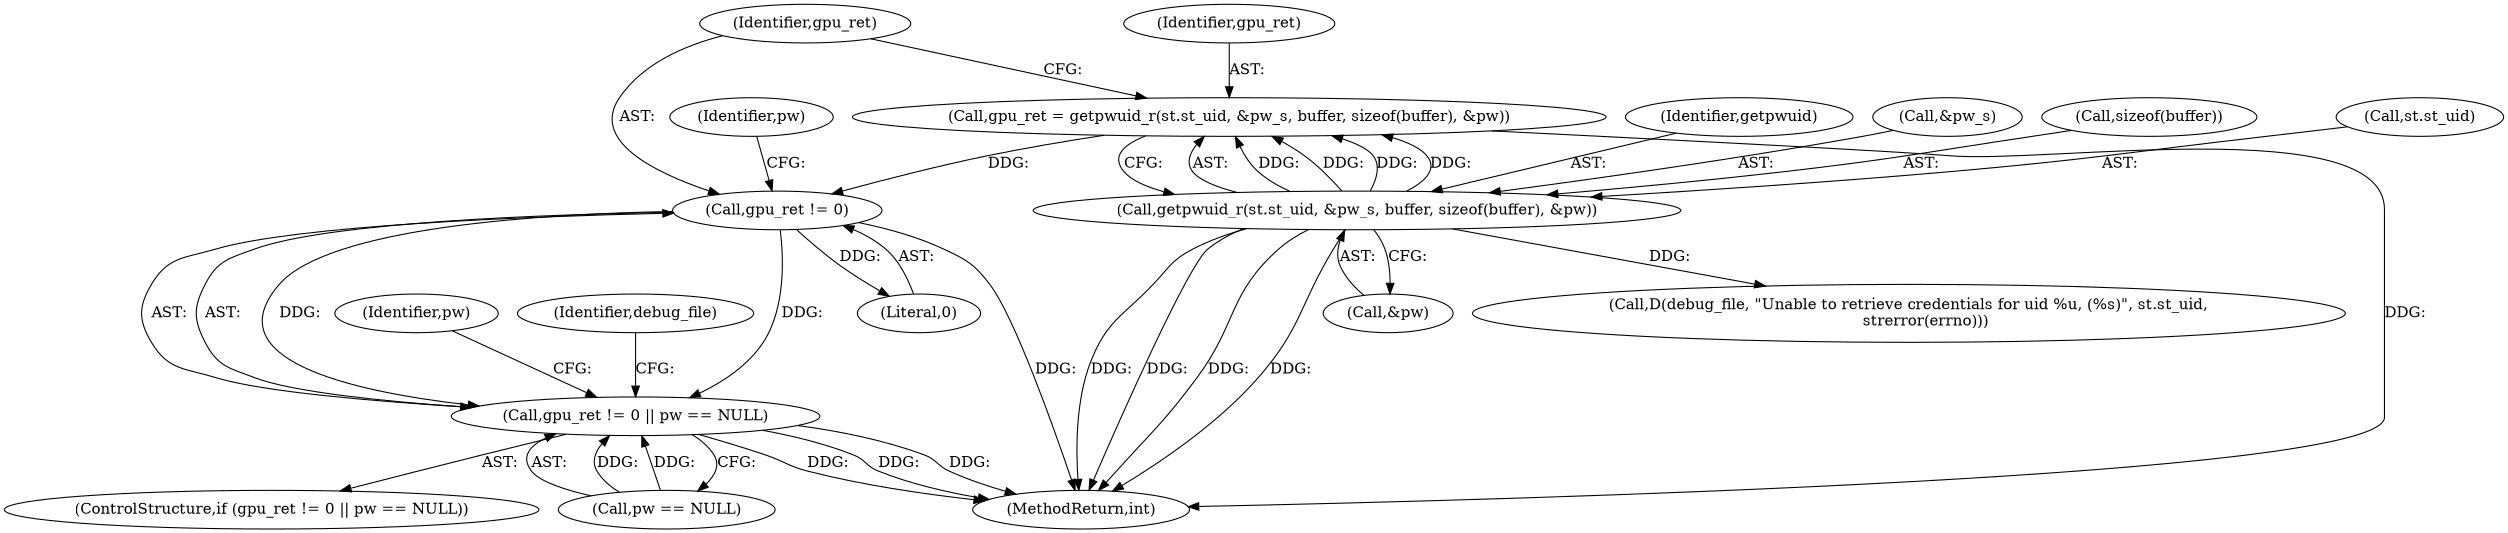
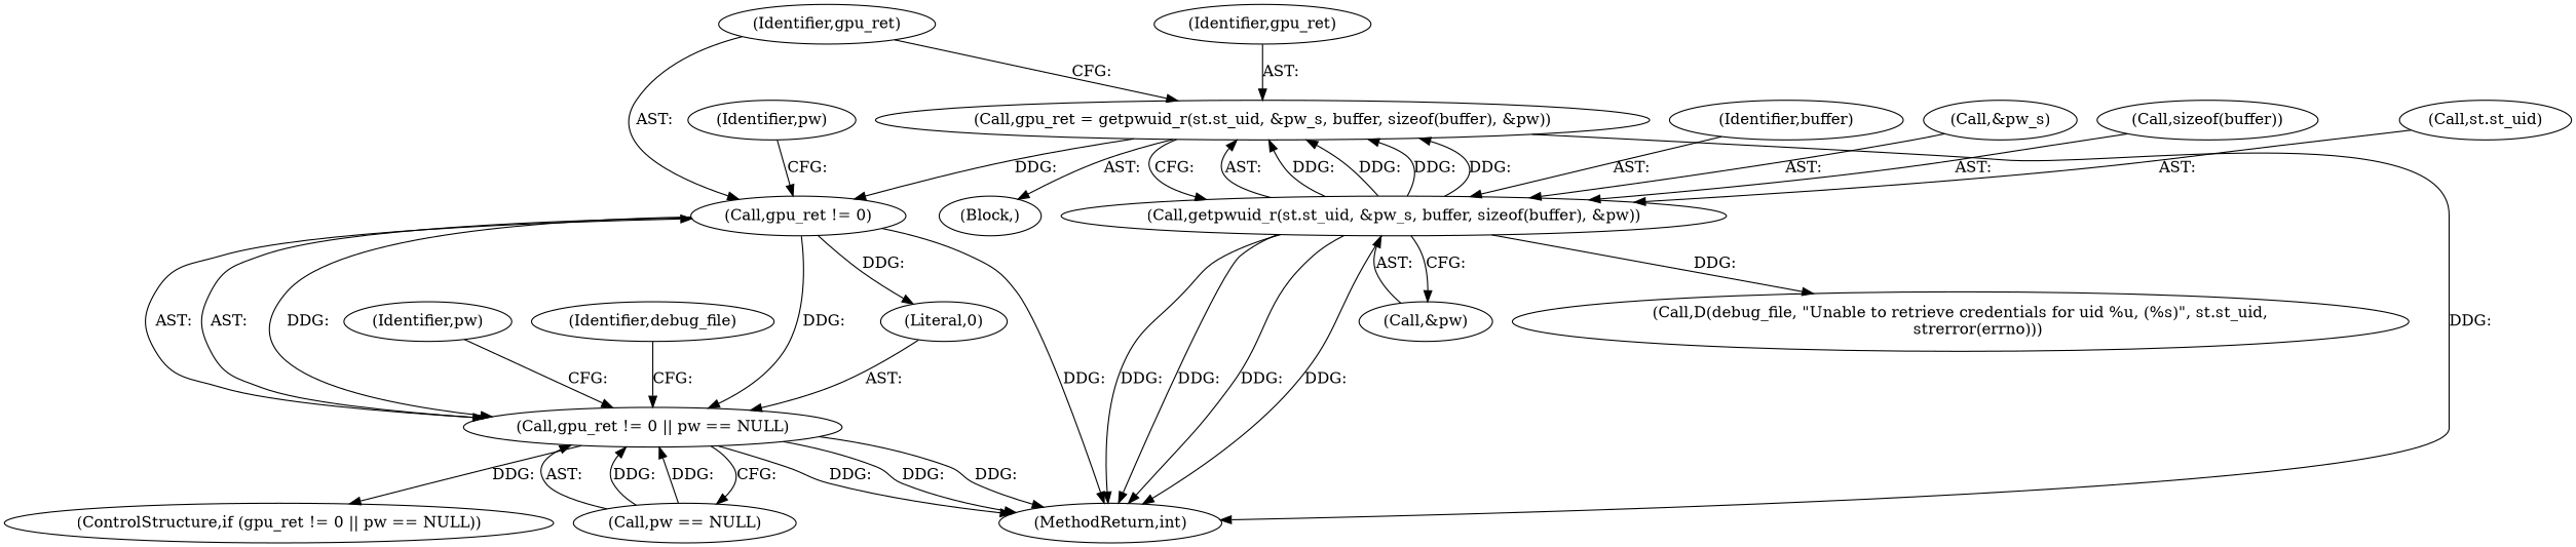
  digraph {
    n1 [label="(Call,gpu_ret = getpwuid_r(st.st_uid, &pw_s, buffer, sizeof(buffer), &pw))"]
    n2 [label="(Call,getpwuid_r(st.st_uid, &pw_s, buffer, sizeof(buffer), &pw))"]
    n3 [label="(Call,gpu_ret != 0)"]
+   n4 [label="(Block,)"]
    n5 [label="(MethodReturn,int)"]
    n6 [label="(Call,&pw)"]
    n7 [label="(Call,D(debug_file, \"Unable to retrieve credentials for uid %u, (%s)\", st.st_uid,\n       strerror(errno)))"]
    n8 [label="(Call,gpu_ret != 0 || pw == NULL)"]
    n9 [label="(Literal,0)"]
    n10 [label="(ControlStructure,if (gpu_ret != 0 || pw == NULL))"]
    n11 [label="(Call,pw == NULL)"]
    n12 [label="(Identifier,gpu_ret)"]
    n13 [label="(Identifier,pw)"]
    n14 [label="(Identifier,gpu_ret)"]
    n15 [label="(Identifier,pw)"]
    n16 [label="(Call,st.st_uid)"]
-   n17 [label="(Identifier,getpwuid)"]
+   n17 [label="(Identifier,buffer)"]
    n18 [label="(Identifier,debug_file)"]
    n19 [label="(Call,&pw_s)"]
    n20 [label="(Call,sizeof(buffer))"]
    n1 -> n2 [label="CFG: "]
    n1 -> n3 [label="DDG: "]
+   n1 -> n4 [label="AST: "]
    n1 -> n5 [label="DDG: "]
    n2 -> n1 [label="AST: "]
    n2 -> n1 [label="DDG: "]
    n2 -> n1 [label="DDG: "]
    n2 -> n1 [label="DDG: "]
    n2 -> n1 [label="DDG: "]
    n2 -> n5 [label="DDG: "]
    n2 -> n5 [label="DDG: "]
    n2 -> n5 [label="DDG: "]
    n2 -> n5 [label="DDG: "]
    n2 -> n6 [label="CFG: "]
    n2 -> n7 [label="DDG: "]
    n3 -> n5 [label="DDG: "]
    n3 -> n8 [label="AST: "]
    n3 -> n8 [label="DDG: "]
    n3 -> n8 [label="DDG: "]
    n3 -> n9 [label="DDG: "]
    n6 -> n2 [label="AST: "]
    n8 -> n3 [label="AST: "]
    n8 -> n5 [label="DDG: "]
    n8 -> n5 [label="DDG: "]
    n8 -> n5 [label="DDG: "]
-   n8 -> n10 [label="AST: "]
+   n8 -> n10 [label="DDG: "]
    n8 -> n11 [label="CFG: "]
-   n9 -> n3 [label="AST: "]
+   n9 -> n8 [label="AST: "]
    n11 -> n8 [label="AST: "]
    n11 -> n8 [label="DDG: "]
    n11 -> n8 [label="DDG: "]
    n12 -> n1 [label="CFG: "]
    n12 -> n3 [label="AST: "]
    n13 -> n3 [label="CFG: "]
    n14 -> n1 [label="AST: "]
    n15 -> n8 [label="CFG: "]
    n16 -> n2 [label="AST: "]
    n17 -> n2 [label="AST: "]
    n18 -> n8 [label="CFG: "]
    n19 -> n2 [label="AST: "]
    n20 -> n2 [label="AST: "]
  }
